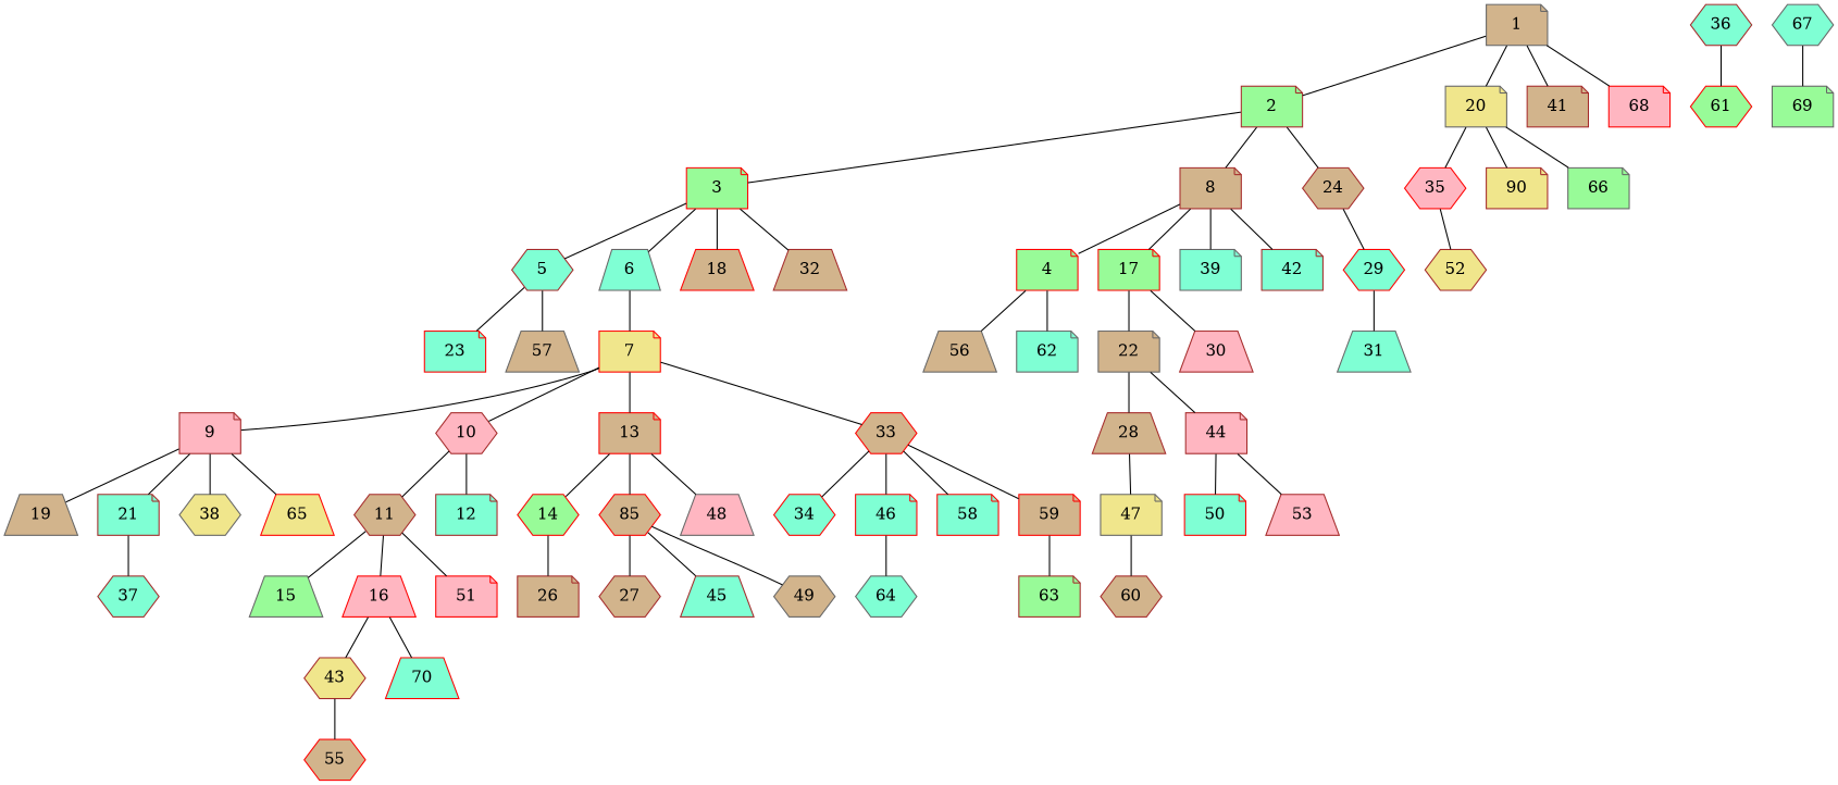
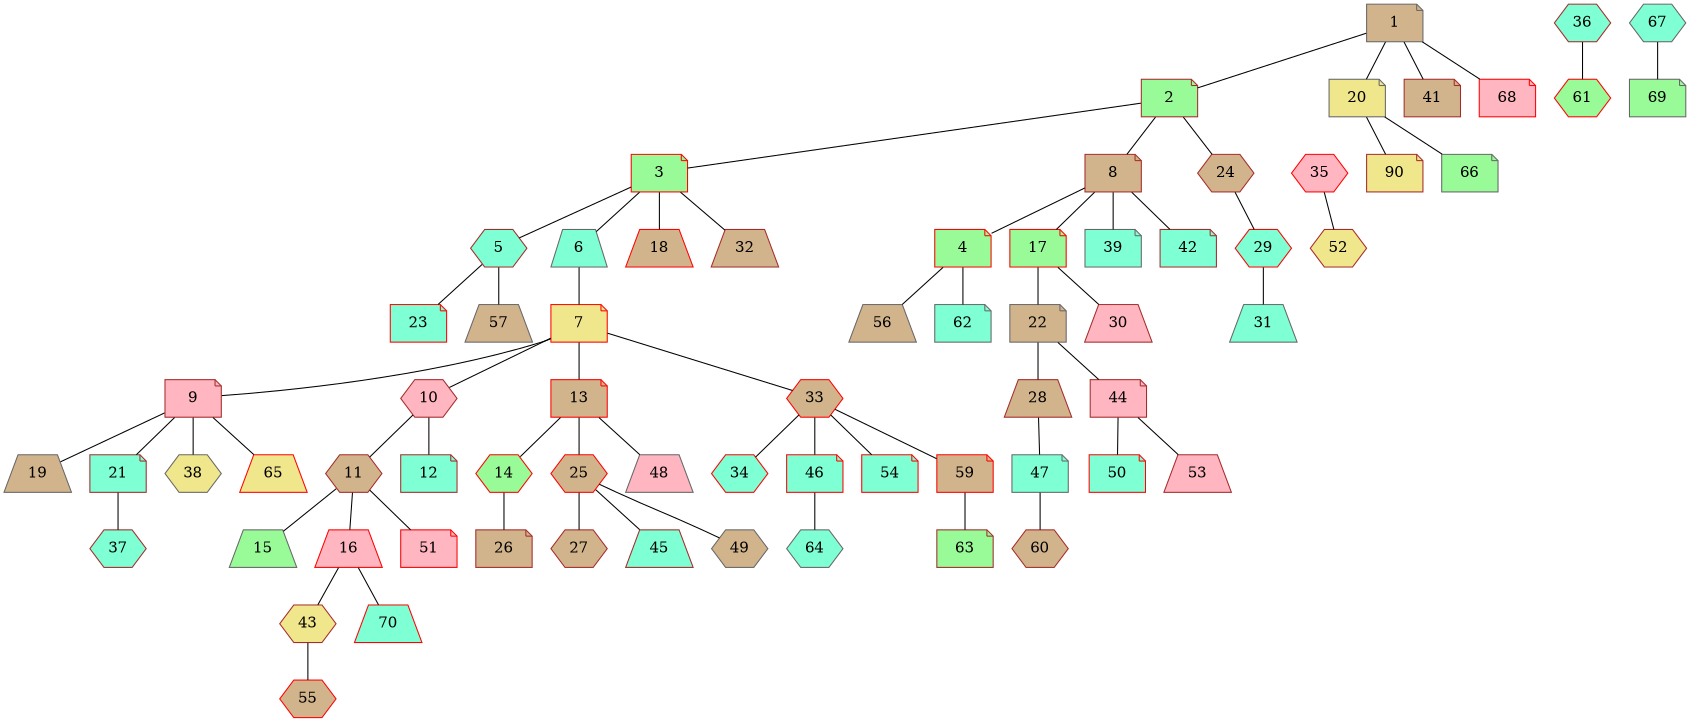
  graph {
    node [color=brown fillcolor=tan shape=note style=filled]
    1 [color=gray40]
    2 [fillcolor=palegreen]
    20 [color=gray40 fillcolor=khaki]
    41
    68 [color=red fillcolor=lightpink]
    3 [color=red fillcolor=palegreen]
    8
    24 [shape=hexagon]
    35 [color=red fillcolor=lightpink shape=hexagon]
    n10 [fillcolor=khaki label=90]
    66 [color=gray40 fillcolor=palegreen]
    5 [fillcolor=aquamarine shape=hexagon]
    6 [color=gray40 fillcolor=aquamarine shape=trapezium]
    18 [color=red shape=trapezium]
    32 [shape=trapezium]
    4 [color=red fillcolor=palegreen]
    56 [color=gray40 shape=trapezium]
    62 [color=gray40 fillcolor=aquamarine]
    17 [color=red fillcolor=palegreen]
    39 [color=gray40 fillcolor=aquamarine]
    42 [fillcolor=aquamarine]
    29 [color=red fillcolor=aquamarine shape=hexagon]
    52 [fillcolor=khaki shape=hexagon]
    23 [color=red fillcolor=aquamarine]
    57 [color=gray40 shape=trapezium]
    7 [color=red fillcolor=khaki]
    22 [color=gray40]
    30 [fillcolor=lightpink shape=trapezium]
    31 [color=gray40 fillcolor=aquamarine shape=trapezium]
    9 [fillcolor=lightpink]
    10 [fillcolor=lightpink shape=hexagon]
    13 [color=red]
    33 [color=red shape=hexagon]
    36 [fillcolor=aquamarine shape=hexagon]
    61 [color=red fillcolor=palegreen shape=hexagon]
    19 [color=gray40 shape=trapezium]
    21 [fillcolor=aquamarine]
    38 [color=gray40 fillcolor=khaki shape=hexagon]
    65 [color=red fillcolor=khaki shape=trapezium]
    11 [shape=hexagon]
    12 [fillcolor=aquamarine]
    14 [color=red fillcolor=palegreen shape=hexagon]
-   25 [color=red shape=hexagon label=85]
+   25 [color=red shape=hexagon]
    48 [color=gray40 fillcolor=lightpink shape=trapezium]
    34 [color=red fillcolor=aquamarine shape=hexagon]
    46 [color=red fillcolor=aquamarine]
-   58 [color=red fillcolor=aquamarine]
+   58 [color=red fillcolor=aquamarine label=54]
    59 [color=red]
    37 [fillcolor=aquamarine shape=hexagon]
    15 [color=gray40 fillcolor=palegreen shape=trapezium]
    16 [color=red fillcolor=lightpink shape=trapezium]
    51 [color=red fillcolor=lightpink]
    26
    27 [shape=hexagon]
    45 [fillcolor=aquamarine shape=trapezium]
    49 [color=gray40 shape=hexagon]
    64 [color=gray40 fillcolor=aquamarine shape=hexagon]
    63 [fillcolor=palegreen]
    28 [shape=trapezium]
    44 [fillcolor=lightpink]
    43 [fillcolor=khaki shape=hexagon]
    70 [color=red fillcolor=aquamarine shape=trapezium]
    55 [color=red shape=hexagon]
-   47 [color=gray40 fillcolor=khaki]
+   47 [color=gray40 fillcolor=aquamarine]
    50 [color=red fillcolor=aquamarine]
    53 [fillcolor=lightpink shape=trapezium]
    60 [shape=hexagon]
    67 [color=gray40 fillcolor=aquamarine shape=hexagon]
    69 [color=gray40 fillcolor=palegreen]
    1 -- 2
    1 -- 20
    1 -- 41
    1 -- 68
    2 -- 3
    2 -- 8
    2 -- 24
-   20 -- 35
    20 -- n10
    20 -- 66
    3 -- 5
    3 -- 6
    3 -- 18
    3 -- 32
    8 -- 4
    8 -- 17
    8 -- 39
    8 -- 42
    24 -- 29
    35 -- 52
    5 -- 23
    5 -- 57
    6 -- 7
    4 -- 56
    4 -- 62
    17 -- 22
    17 -- 30
    29 -- 31
    7 -- 9
    7 -- 10
    7 -- 13
    7 -- 33
    22 -- 28
    22 -- 44
    9 -- 19
    9 -- 21
    9 -- 38
    9 -- 65
    10 -- 11
    10 -- 12
    13 -- 14
    13 -- 25
    13 -- 48
    33 -- 34
    33 -- 46
    33 -- 58
    33 -- 59
    36 -- 61
    21 -- 37
    11 -- 15
    11 -- 16
    11 -- 51
    14 -- 26
    25 -- 27
    25 -- 45
    25 -- 49
    46 -- 64
    59 -- 63
    16 -- 43
    16 -- 70
    28 -- 47
    44 -- 50
    44 -- 53
    43 -- 55
    47 -- 60
    67 -- 69
  }
